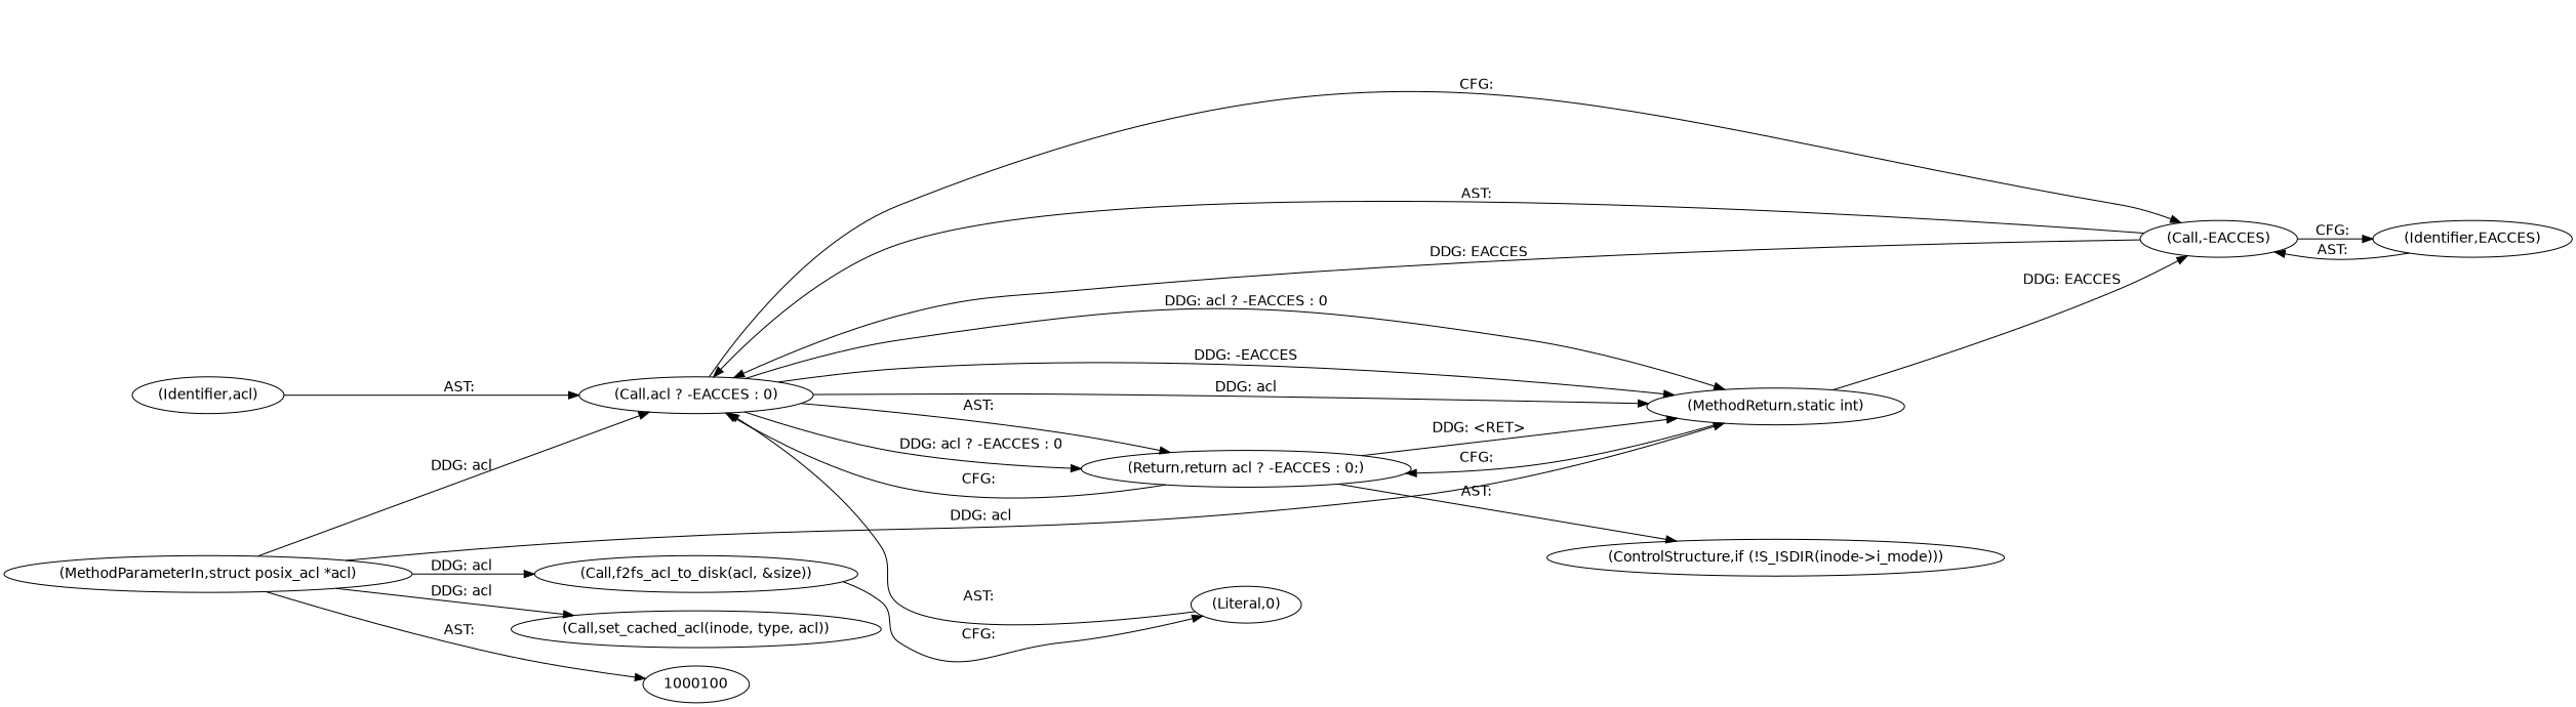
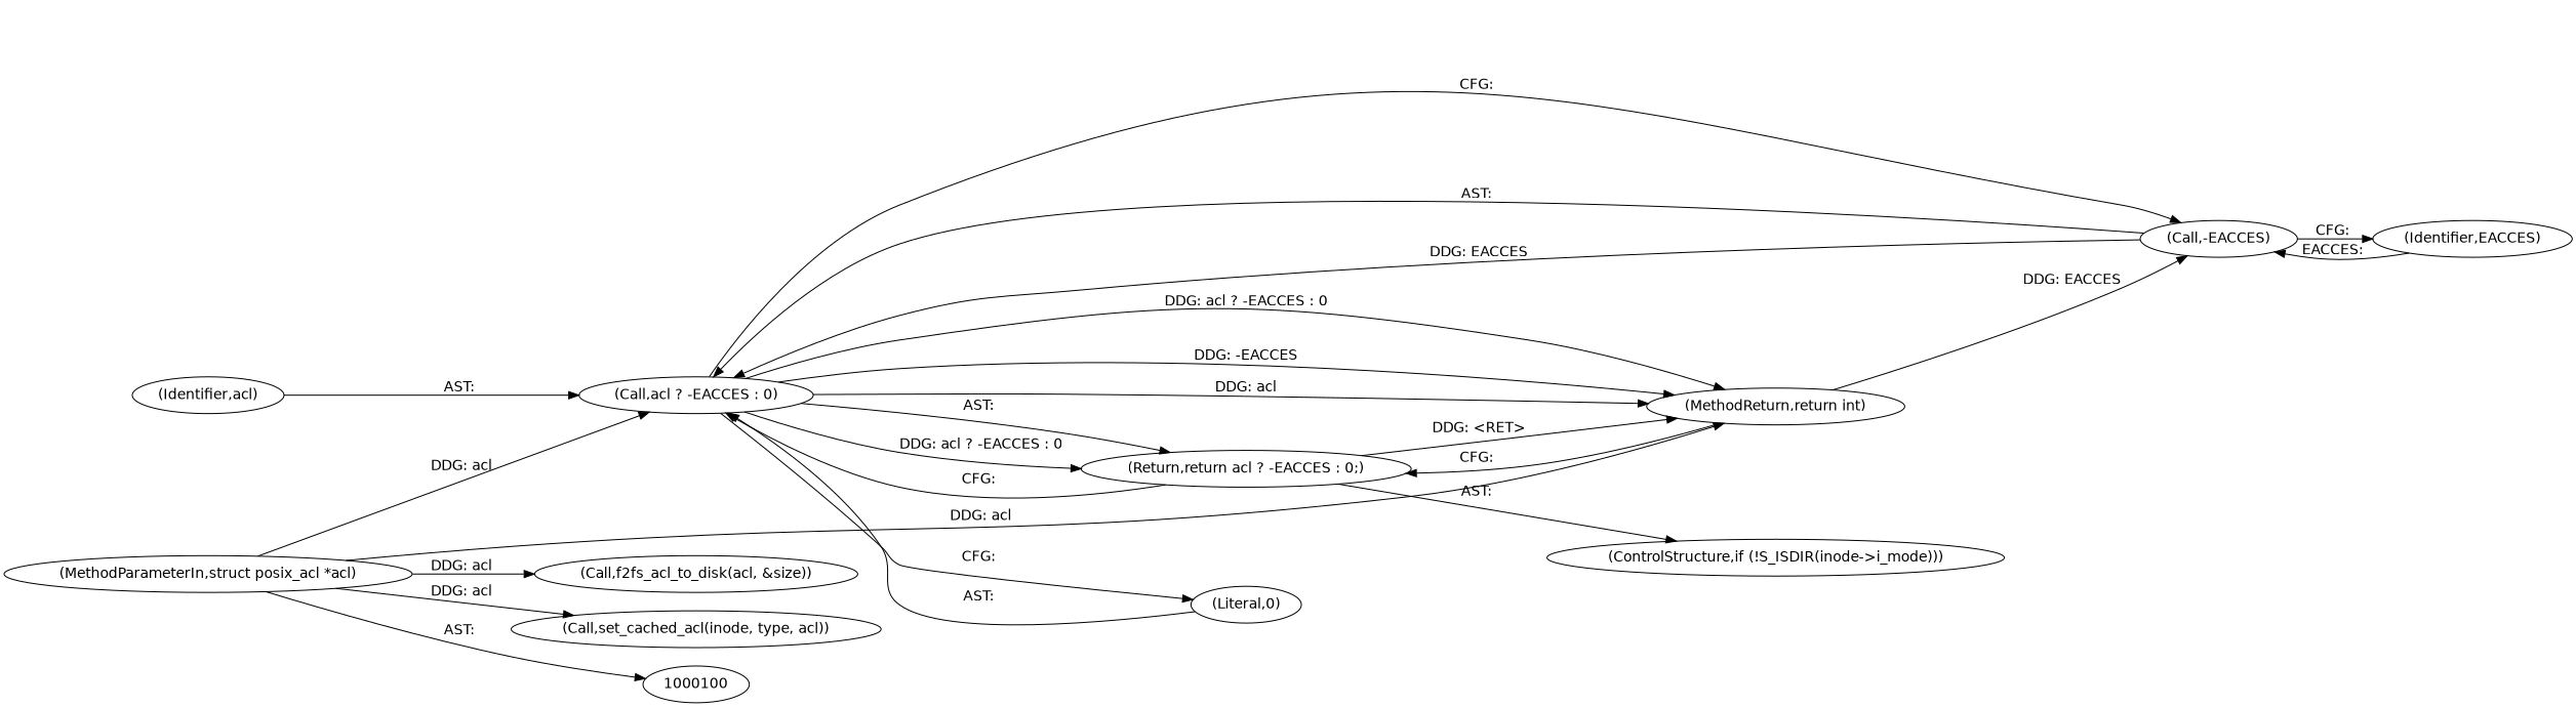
  digraph {
    fontname="DejaVu Sans"
    rankdir=LR
    node [fontname="DejaVu Sans"]
    edge [fontname="DejaVu Sans"]
    n1 [label="(Call,acl ? -EACCES : 0)"]
    n2 [label="(Call,-EACCES)"]
    n3 [label="(Return,return acl ? -EACCES : 0;)"]
    n4 [label="(Literal,0)"]
-   n5 [label="(MethodReturn,static int)"]
+   n5 [label="(MethodReturn,return int)"]
    n6 [label="(Identifier,EACCES)"]
    n7 [label="(ControlStructure,if (!S_ISDIR(inode->i_mode)))"]
    n8 [label="(MethodParameterIn,struct posix_acl *acl)"]
    n9 [label="(Call,f2fs_acl_to_disk(acl, &size))"]
    n10 [label="(Call,set_cached_acl(inode, type, acl))"]
    1000100
    n12 [label="(Identifier,acl)"]
    n1 -> n2 [label="CFG: "]
    n1 -> n3 [label="AST: "]
    n1 -> n3 [label="DDG: acl ? -EACCES : 0"]
-   n9 -> n4 [label="CFG: "]
+   n1 -> n4 [label="CFG: "]
    n1 -> n5 [label="DDG: acl ? -EACCES : 0"]
    n1 -> n5 [label="DDG: -EACCES"]
    n1 -> n5 [label="DDG: acl"]
    n2 -> n1 [label="AST: "]
    n2 -> n1 [label="DDG: EACCES"]
    n2 -> n6 [label="CFG: "]
    n3 -> n1 [label="CFG: "]
    n3 -> n5 [label="DDG: <RET>"]
    n3 -> n7 [label="AST: "]
    n4 -> n1 [label="AST: "]
    n5 -> n2 [label="DDG: EACCES"]
    n5 -> n3 [label="CFG: "]
-   n6 -> n2 [label="AST: "]
+   n6 -> n2 [label="EACCES: "]
    n8 -> n1 [label="DDG: acl"]
    n8 -> n5 [label="DDG: acl"]
    n8 -> n9 [label="DDG: acl"]
    n8 -> n10 [label="DDG: acl"]
    n8 -> 1000100 [label="AST: "]
    n12 -> n1 [label="AST: "]
  }
